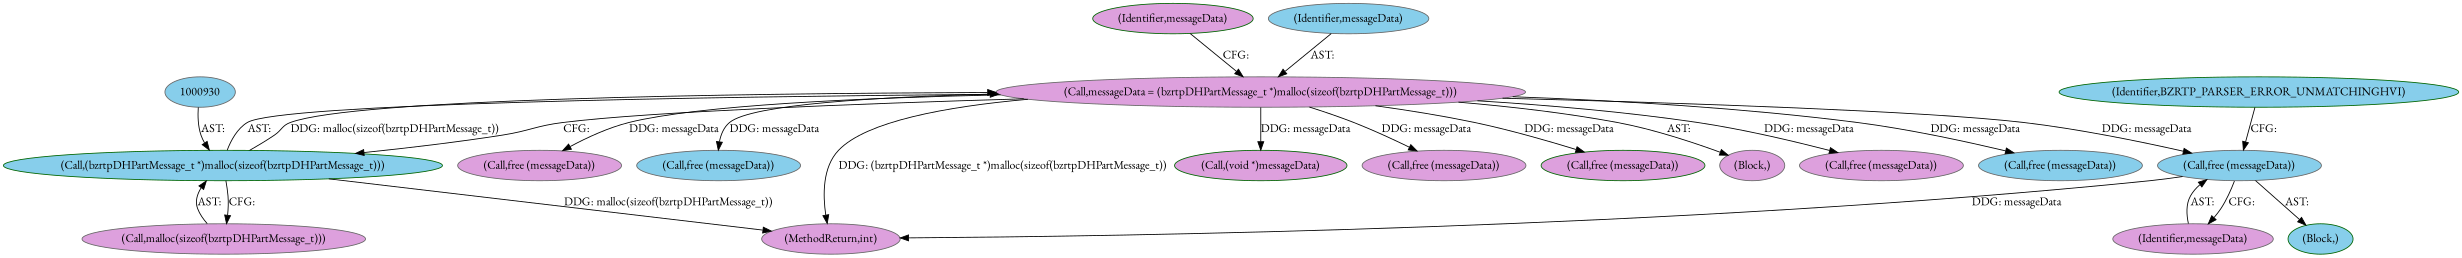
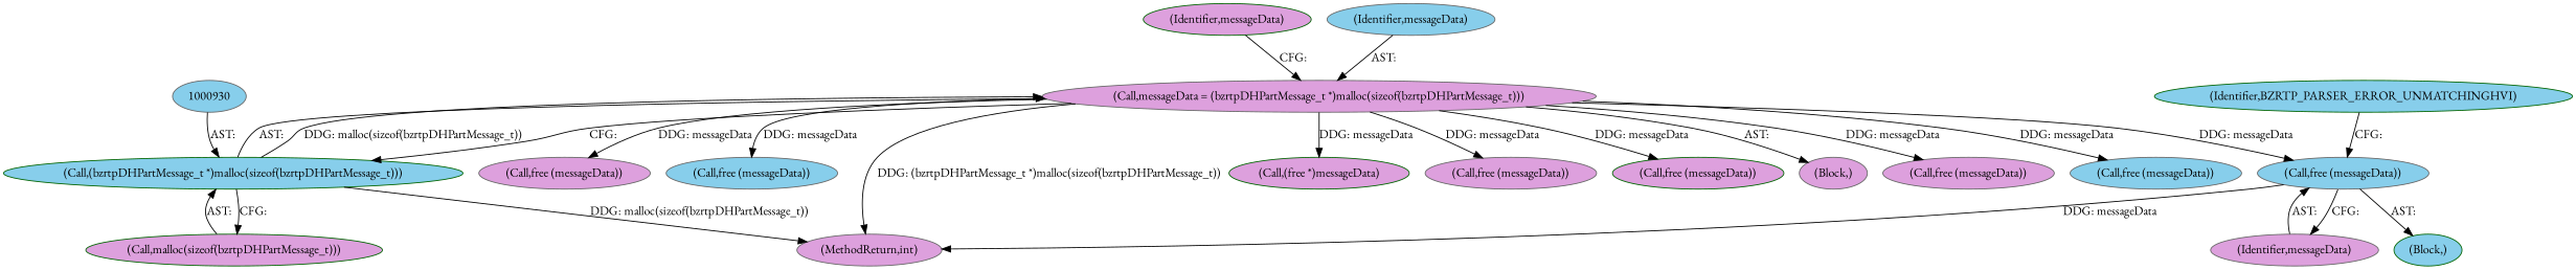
  digraph {
    fontname="EB Garamond"
    node [color=gray40 fillcolor=plum fontname="EB Garamond" style=filled]
    edge [fontname="EB Garamond"]
    n1 [fillcolor=skyblue label="(Call,free (messageData))"]
    n2 [color=darkgreen fillcolor=skyblue label="(Block,)"]
    n3 [label="(MethodReturn,int)"]
    n4 [label="(Identifier,messageData)"]
    n5 [label="(Call,messageData = (bzrtpDHPartMessage_t *)malloc(sizeof(bzrtpDHPartMessage_t)))"]
    n6 [color=darkgreen fillcolor=skyblue label="(Call,(bzrtpDHPartMessage_t *)malloc(sizeof(bzrtpDHPartMessage_t)))"]
    n7 [label="(Call,free (messageData))"]
    n8 [fillcolor=skyblue label="(Call,free (messageData))"]
-   n9 [color=darkgreen label="(Call,(void *)messageData)"]
+   n9 [color=darkgreen label="(Call,(free *)messageData)"]
    n10 [label="(Call,free (messageData))"]
    n11 [color=darkgreen label="(Call,free (messageData))"]
    n12 [label="(Block,)"]
    n13 [label="(Call,free (messageData))"]
    n14 [fillcolor=skyblue label="(Call,free (messageData))"]
-   n15 [label="(Call,malloc(sizeof(bzrtpDHPartMessage_t)))"]
+   n15 [color=darkgreen label="(Call,malloc(sizeof(bzrtpDHPartMessage_t)))"]
    n16 [color=darkgreen label="(Identifier,messageData)"]
    n17 [color=darkgreen fillcolor=skyblue label="(Identifier,BZRTP_PARSER_ERROR_UNMATCHINGHVI)"]
    n18 [fillcolor=skyblue label="(Identifier,messageData)"]
    1000930 [fillcolor=skyblue]
    n1 -> n2 [label="AST: "]
    n1 -> n3 [label="DDG: messageData"]
    n1 -> n4 [label="CFG: "]
    n4 -> n1 [label="AST: "]
    n5 -> n1 [label="DDG: messageData"]
    n5 -> n3 [label="DDG: (bzrtpDHPartMessage_t *)malloc(sizeof(bzrtpDHPartMessage_t))"]
    n5 -> n6 [label="CFG: "]
    n5 -> n7 [label="DDG: messageData"]
    n5 -> n8 [label="DDG: messageData"]
    n5 -> n9 [label="DDG: messageData"]
    n5 -> n10 [label="DDG: messageData"]
    n5 -> n11 [label="DDG: messageData"]
    n5 -> n12 [label="AST: "]
    n5 -> n13 [label="DDG: messageData"]
    n5 -> n14 [label="DDG: messageData"]
    n6 -> n3 [label="DDG: malloc(sizeof(bzrtpDHPartMessage_t))"]
    n6 -> n5 [label="AST: "]
    n6 -> n5 [label="DDG: malloc(sizeof(bzrtpDHPartMessage_t))"]
    n6 -> n15 [label="CFG: "]
    n15 -> n6 [label="AST: "]
    n16 -> n5 [label="CFG: "]
    n17 -> n1 [label="CFG: "]
    n18 -> n5 [label="AST: "]
    1000930 -> n6 [label="AST: "]
  }
